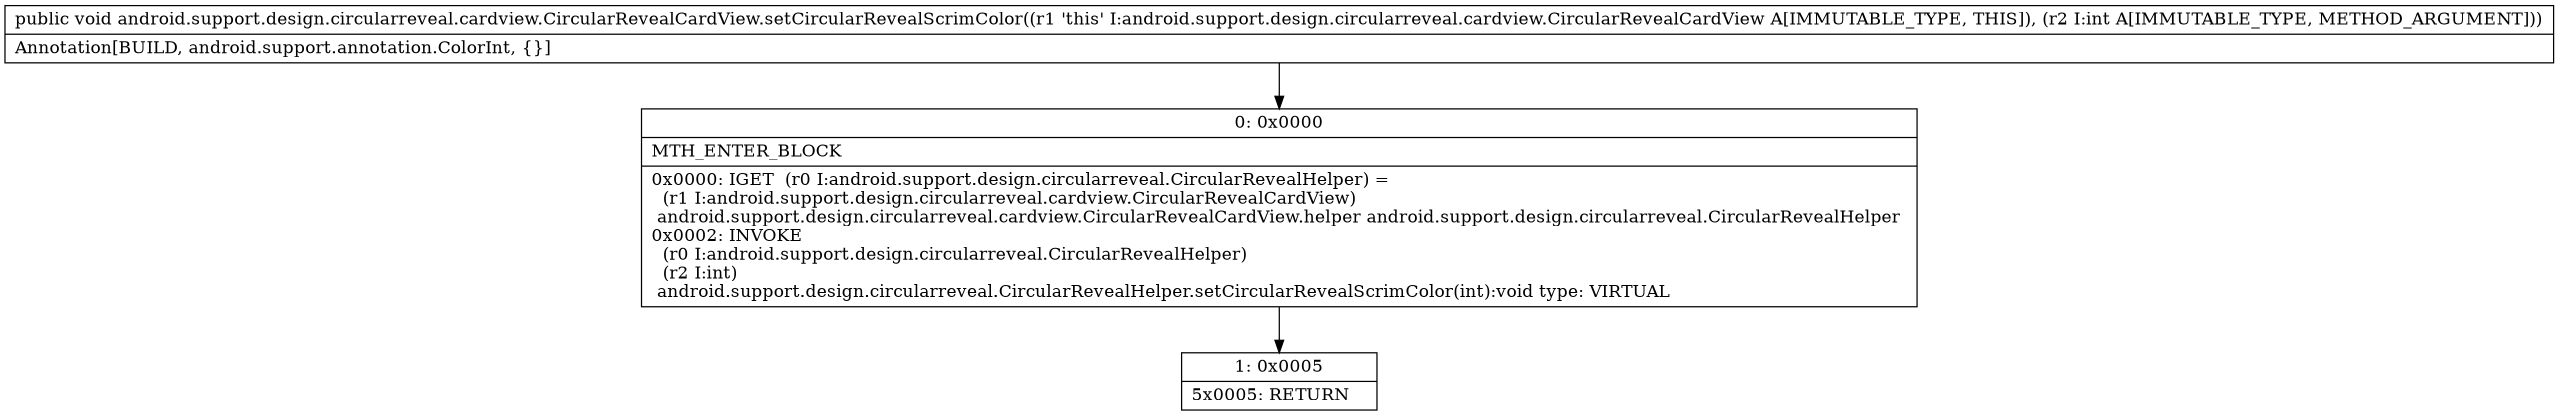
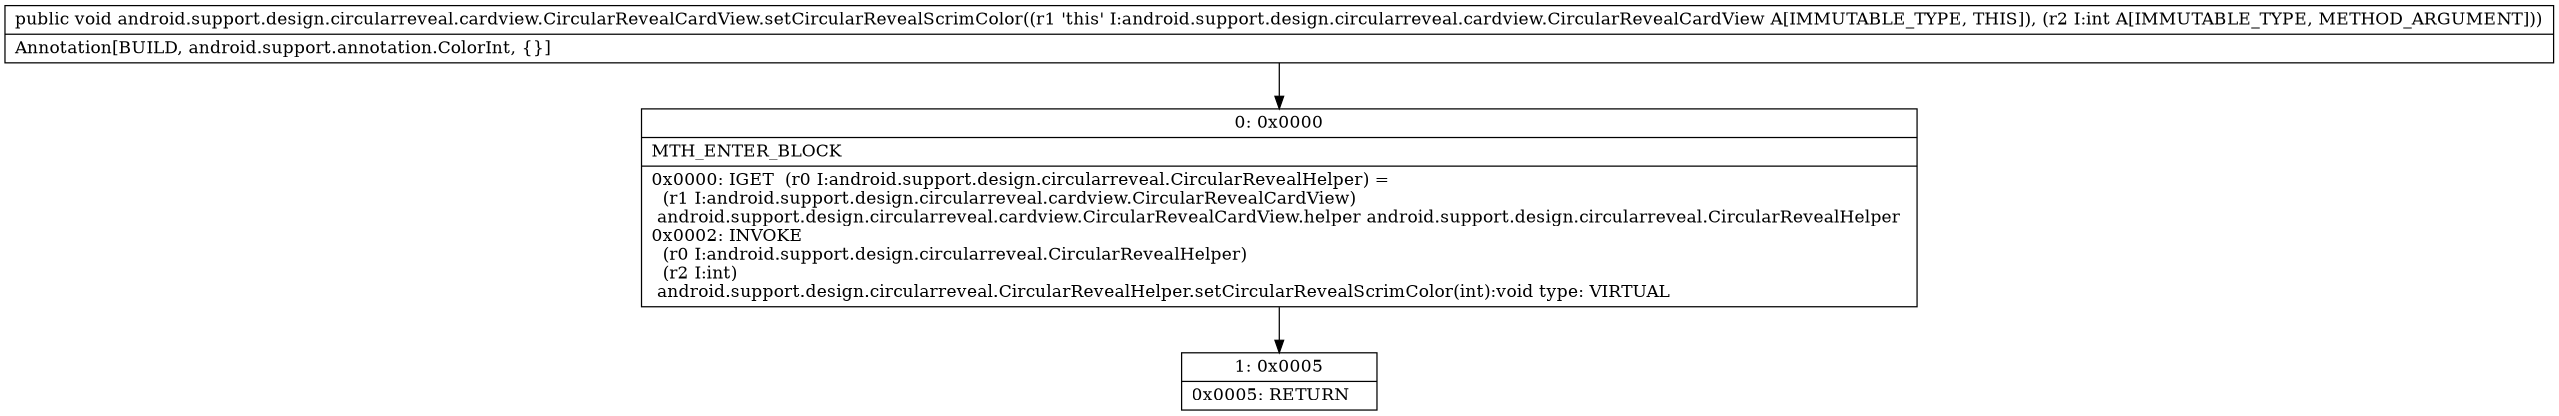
  digraph {
    node [shape=record]
    n1 [label="{0\:\ 0x0000|MTH_ENTER_BLOCK\l|0x0000: IGET  (r0 I:android.support.design.circularreveal.CircularRevealHelper) = \l  (r1 I:android.support.design.circularreveal.cardview.CircularRevealCardView)\l android.support.design.circularreveal.cardview.CircularRevealCardView.helper android.support.design.circularreveal.CircularRevealHelper \l0x0002: INVOKE  \l  (r0 I:android.support.design.circularreveal.CircularRevealHelper)\l  (r2 I:int)\l android.support.design.circularreveal.CircularRevealHelper.setCircularRevealScrimColor(int):void type: VIRTUAL \l}"]
-   n2 [label="{1\:\ 0x0005|5x0005: RETURN   \l}"]
+   n2 [label="{1\:\ 0x0005|0x0005: RETURN   \l}"]
    n3 [label="{public void android.support.design.circularreveal.cardview.CircularRevealCardView.setCircularRevealScrimColor((r1 'this' I:android.support.design.circularreveal.cardview.CircularRevealCardView A[IMMUTABLE_TYPE, THIS]), (r2 I:int A[IMMUTABLE_TYPE, METHOD_ARGUMENT]))  | Annotation[BUILD, android.support.annotation.ColorInt, \{\}]\l}"]
    n1 -> n2
    n3 -> n1
  }
